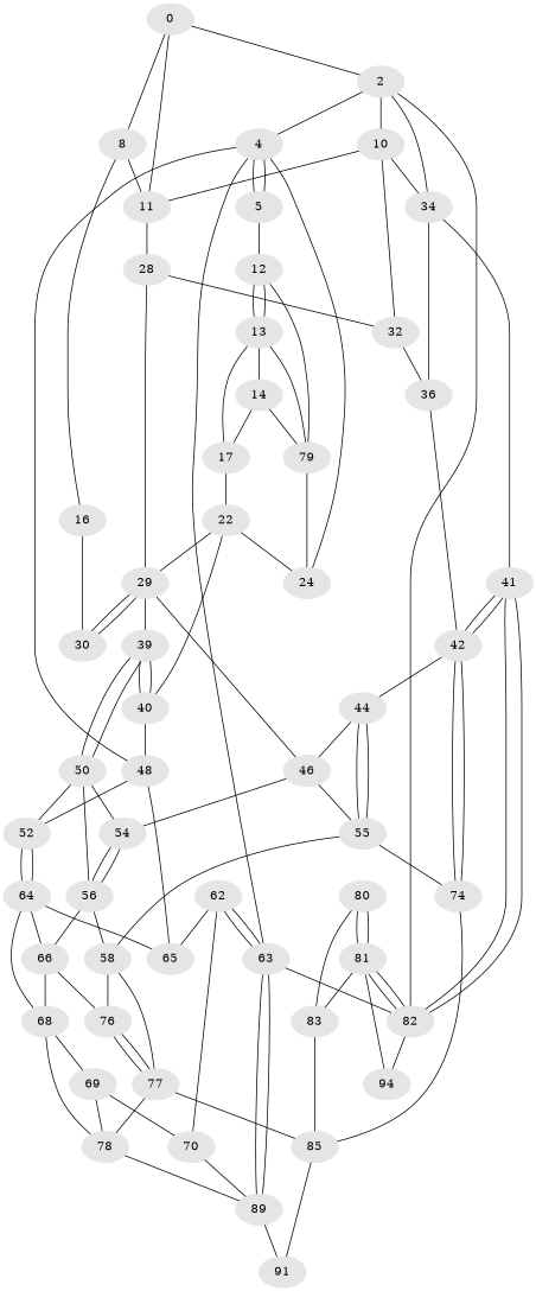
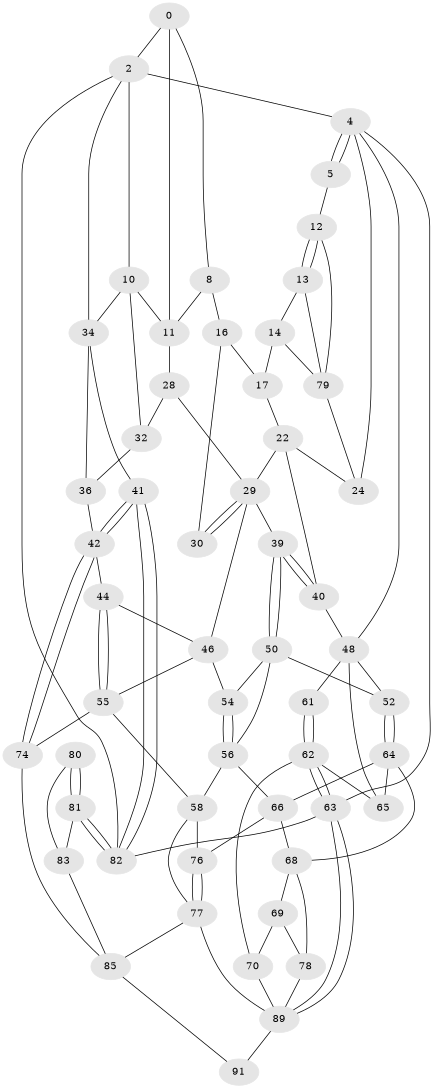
  graph {
    fontname="DejaVu Serif"
    node [color=gray90 fontname="DejaVu Serif" style=filled]
    edge [fontname="DejaVu Serif"]
    n1 [label=0 super="+7"]
    2 [super="+3"]
    8 [super="+15"]
    11 [super="+26"]
    4 [super="+25"]
    10 [super="+31"]
    34 [super="+35"]
    82 [super="+98"]
    16 [super="+27"]
    28 [super="+33"]
    5
    24
    48 [super="+49"]
    63
    32
    36
    41
-   94
    12
    52
+   61
    65
    89 [super="+96"]
    13
    n25 [label=79 super="+20"]
    17 [super="+21"]
    30 [super="+37"]
    29 [super="+38"]
    14 [super="+18"]
    22 [super="+23"]
    40 [super="+47"]
    39
    46 [super="+53"]
    44 [super="+45"]
    55 [super="+57"]
    50 [super="+51"]
    54
    42 [super="+43"]
    74 [super="+75"]
    56 [super="+60"]
    85 [super="+90"]
    58 [super="+59"]
    64 [super="+67"]
    62 [super="+71"]
    66 [super="+72"]
    68 [super="+73"]
    76
    77 [super="+87"]
    78 [super="+79"]
    70 [super="+88"]
    91 [super="+97"]
    69 [super="+86"]
    81 [super="+93"]
    80
    83 [super="+84"]
    n1 -- 2
    n1 -- 8
    n1 -- 11
    2 -- 4
    2 -- 10
    2 -- 34
    2 -- 82
    8 -- 11
    8 -- 16
    11 -- 28
    4 -- 5
    4 -- 5
    4 -- 24
    4 -- 48
    4 -- 63
    10 -- 11
    10 -- 34
    10 -- 32
    34 -- 36
    34 -- 41
-   82 -- 94
-   13 -- 17 [weight=2]
+   16 -- 17 [weight=2]
    16 -- 30
    28 -- 32
    28 -- 29
    5 -- 12
    48 -- 52
+   48 -- 61
    48 -- 65
    63 -- 82
    63 -- 89
    63 -- 89
    32 -- 36
    36 -- 42
    41 -- 82
    41 -- 82
    41 -- 42
    41 -- 42
    12 -- 13
    12 -- 13
    12 -- n25
    52 -- 64
    52 -- 64
+   61 -- 62
+   61 -- 62
    89 -- 91
    13 -- n25
    13 -- 14
    n25 -- 24
    17 -- 22
    29 -- 30
    29 -- 30
    29 -- 39
    29 -- 46
    14 -- n25
    14 -- 17
    22 -- 24
    22 -- 29
    22 -- 40
    40 -- 48
    39 -- 40
    39 -- 40
    39 -- 50
    39 -- 50
    46 -- 55
    46 -- 54
    44 -- 46
    44 -- 55
    44 -- 55
    55 -- 74
    55 -- 58
    50 -- 52
    50 -- 54
    50 -- 56
    54 -- 56
    54 -- 56
    42 -- 44
    42 -- 74
    42 -- 74
    74 -- 85
    56 -- 58
    56 -- 66
    85 -- 91
    58 -- 76
    58 -- 77
    64 -- 65
    64 -- 66
    64 -- 68
    62 -- 63
    62 -- 63
    62 -- 65
    62 -- 70
    66 -- 68
    66 -- 76
    68 -- 78
    68 -- 69
    76 -- 77
    76 -- 77
    77 -- 85
-   77 -- 78
+   77 -- 89
    78 -- 89
    70 -- 89
    69 -- 78
    69 -- 70 [weight=2]
    81 -- 82
    81 -- 82
-   81 -- 94
    81 -- 83
    80 -- 81
    80 -- 81
    80 -- 83
    83 -- 85
  }
